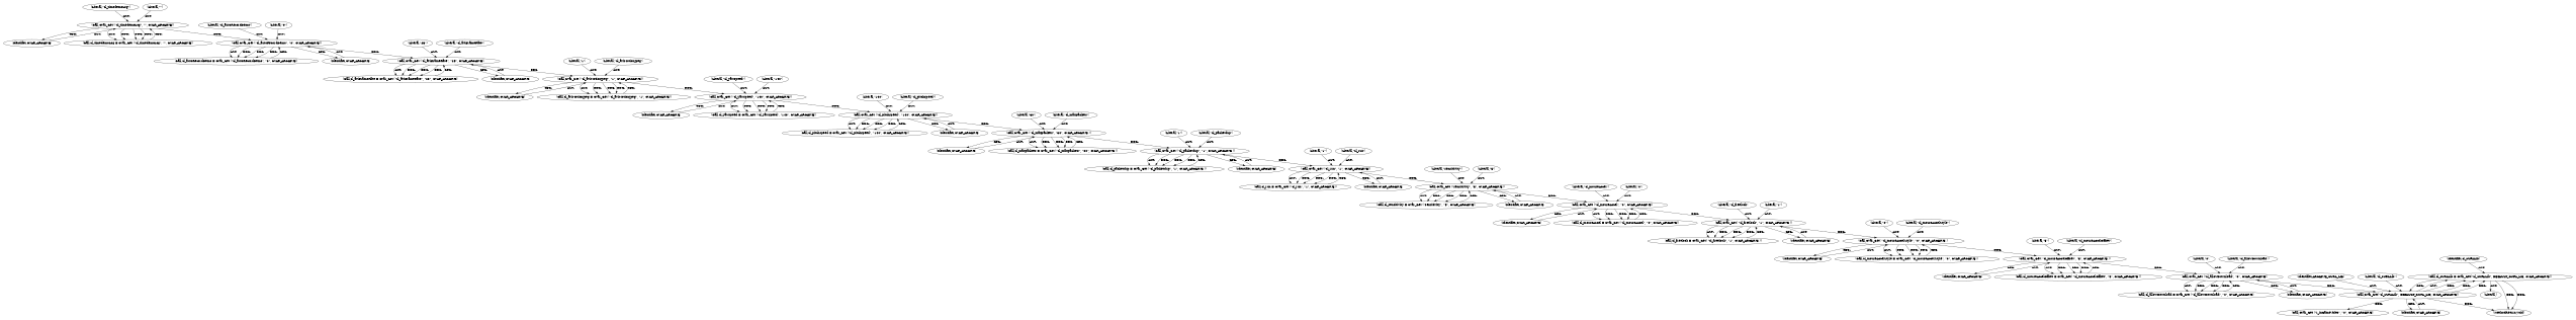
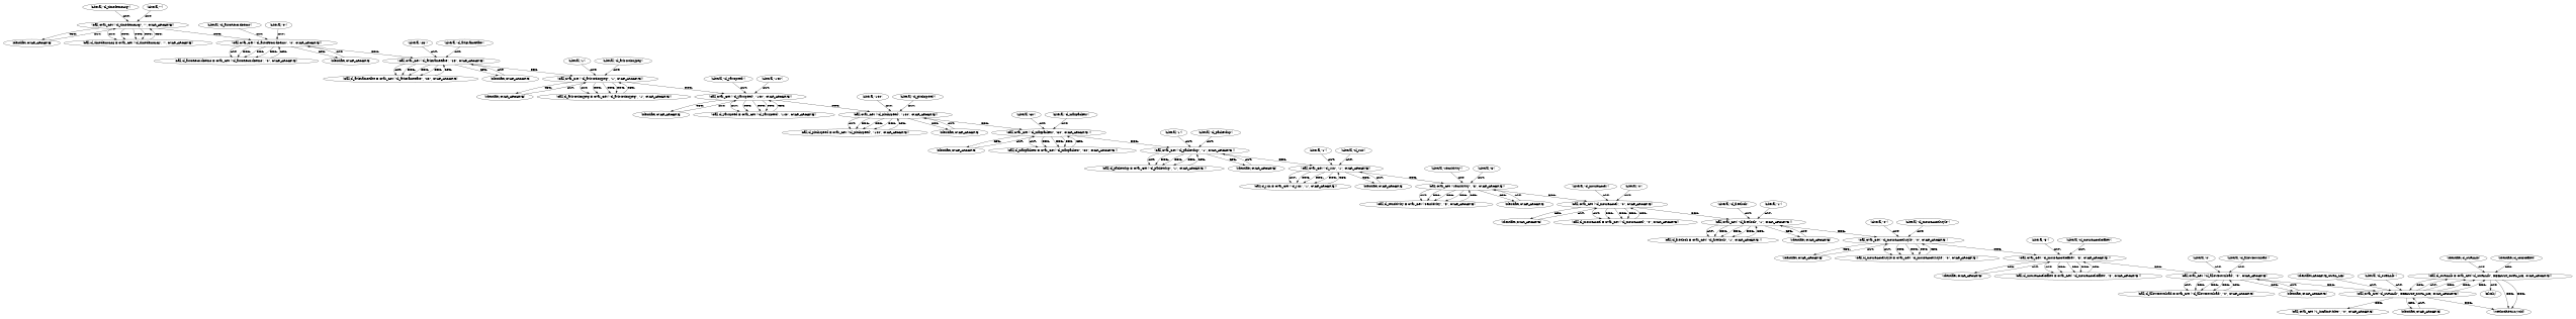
  digraph {
    n1 [label="(Call,cl_cURLLib = Cvar_Get(\"cl_cURLLib\", DEFAULT_CURL_LIB, CVAR_ARCHIVE))"]
    n2 [label="(Call,Cvar_Get(\"cl_cURLLib\", DEFAULT_CURL_LIB, CVAR_ARCHIVE))"]
-   n3 [label="(Literal,)"]
+   n3 [label="(Block,)"]
    n4 [label="(MethodReturn,void)"]
    n5 [label="(Call,Cvar_Get (\"r_inGameVideo\", \"0\", CVAR_ARCHIVE))"]
    n6 [label="(Identifier,CVAR_ARCHIVE)"]
    n7 [label="(Call,Cvar_Get (\"cl_allowDownload\", \"0\", CVAR_ARCHIVE))"]
    n8 [label="(Call,cl_allowDownload = Cvar_Get (\"cl_allowDownload\", \"0\", CVAR_ARCHIVE))"]
    n9 [label="(Identifier,CVAR_ARCHIVE)"]
    n10 [label="(Call,Cvar_Get( \"cl_mouseAccelOffset\", \"5\", CVAR_ARCHIVE ))"]
    n11 [label="(Identifier,CVAR_ARCHIVE)"]
    n12 [label="(Call,cl_mouseAccelOffset = Cvar_Get( \"cl_mouseAccelOffset\", \"5\", CVAR_ARCHIVE ))"]
    n13 [label="(Call,Cvar_Get( \"cl_mouseAccelStyle\", \"0\", CVAR_ARCHIVE ))"]
    n14 [label="(Identifier,CVAR_ARCHIVE)"]
    n15 [label="(Call,cl_mouseAccelStyle = Cvar_Get( \"cl_mouseAccelStyle\", \"0\", CVAR_ARCHIVE ))"]
    n16 [label="(Call,Cvar_Get( \"cl_freelook\", \"1\", CVAR_ARCHIVE ))"]
    n17 [label="(Call,cl_freelook = Cvar_Get( \"cl_freelook\", \"1\", CVAR_ARCHIVE ))"]
    n18 [label="(Identifier,CVAR_ARCHIVE)"]
    n19 [label="(Call,Cvar_Get (\"cl_mouseAccel\", \"0\", CVAR_ARCHIVE))"]
    n20 [label="(Identifier,CVAR_ARCHIVE)"]
    n21 [label="(Call,cl_mouseAccel = Cvar_Get (\"cl_mouseAccel\", \"0\", CVAR_ARCHIVE))"]
    n22 [label="(Call,Cvar_Get (\"sensitivity\", \"5\", CVAR_ARCHIVE))"]
    n23 [label="(Call,cl_sensitivity = Cvar_Get (\"sensitivity\", \"5\", CVAR_ARCHIVE))"]
    n24 [label="(Identifier,CVAR_ARCHIVE)"]
    n25 [label="(Call,Cvar_Get (\"cl_run\", \"1\", CVAR_ARCHIVE))"]
    n26 [label="(Call,cl_run = Cvar_Get (\"cl_run\", \"1\", CVAR_ARCHIVE))"]
    n27 [label="(Identifier,CVAR_ARCHIVE)"]
    n28 [label="(Call,Cvar_Get (\"cl_packetdup\", \"1\", CVAR_ARCHIVE ))"]
    n29 [label="(Call,cl_packetdup = Cvar_Get (\"cl_packetdup\", \"1\", CVAR_ARCHIVE ))"]
    n30 [label="(Identifier,CVAR_ARCHIVE)"]
    n31 [label="(Call,Cvar_Get (\"cl_maxpackets\", \"30\", CVAR_ARCHIVE ))"]
    n32 [label="(Identifier,CVAR_ARCHIVE)"]
    n33 [label="(Call,cl_maxpackets = Cvar_Get (\"cl_maxpackets\", \"30\", CVAR_ARCHIVE ))"]
    n34 [label="(Call,Cvar_Get (\"cl_pitchspeed\", \"140\", CVAR_ARCHIVE))"]
    n35 [label="(Call,cl_pitchspeed = Cvar_Get (\"cl_pitchspeed\", \"140\", CVAR_ARCHIVE))"]
    n36 [label="(Identifier,CVAR_ARCHIVE)"]
    n37 [label="(Call,Cvar_Get (\"cl_yawspeed\", \"140\", CVAR_ARCHIVE))"]
    n38 [label="(Identifier,CVAR_ARCHIVE)"]
    n39 [label="(Call,cl_yawspeed = Cvar_Get (\"cl_yawspeed\", \"140\", CVAR_ARCHIVE))"]
    n40 [label="(Call,Cvar_Get (\"cl_aviMotionJpeg\", \"1\", CVAR_ARCHIVE))"]
    n41 [label="(Identifier,CVAR_ARCHIVE)"]
    n42 [label="(Call,cl_aviMotionJpeg = Cvar_Get (\"cl_aviMotionJpeg\", \"1\", CVAR_ARCHIVE))"]
    n43 [label="(Call,Cvar_Get (\"cl_aviFrameRate\", \"25\", CVAR_ARCHIVE))"]
    n44 [label="(Call,cl_aviFrameRate = Cvar_Get (\"cl_aviFrameRate\", \"25\", CVAR_ARCHIVE))"]
    n45 [label="(Identifier,CVAR_ARCHIVE)"]
    n46 [label="(Call,Cvar_Get (\"cl_autoRecordDemo\", \"0\", CVAR_ARCHIVE))"]
    n47 [label="(Call,cl_autoRecordDemo = Cvar_Get (\"cl_autoRecordDemo\", \"0\", CVAR_ARCHIVE))"]
    n48 [label="(Identifier,CVAR_ARCHIVE)"]
    n49 [label="(Call,Cvar_Get (\"cl_timedemoLog\", \"\", CVAR_ARCHIVE))"]
    n50 [label="(Identifier,CVAR_ARCHIVE)"]
    n51 [label="(Call,cl_timedemoLog = Cvar_Get (\"cl_timedemoLog\", \"\", CVAR_ARCHIVE))"]
    n52 [label="(Literal,\"1\")"]
    n53 [label="(Literal,\"cl_autoRecordDemo\")"]
    n54 [label="(Literal,\"cl_yawspeed\")"]
    n55 [label="(Literal,\"5\")"]
    n56 [label="(Literal,\"cl_timedemoLog\")"]
    n57 [label="(Literal,\"\")"]
    n58 [label="(Literal,\"0\")"]
    n59 [label="(Literal,\"sensitivity\")"]
    n60 [label="(Literal,\"cl_freelook\")"]
    n61 [label="(Literal,\"25\")"]
    n62 [label="(Literal,\"30\")"]
    n63 [label="(Literal,\"cl_mouseAccelOffset\")"]
    n64 [label="(Literal,\"1\")"]
    n65 [label="(Literal,\"cl_run\")"]
    n66 [label="(Literal,\"140\")"]
    n67 [label="(Literal,\"1\")"]
    n68 [label="(Literal,\"1\")"]
    n69 [label="(Literal,\"cl_aviFrameRate\")"]
    n70 [label="(Literal,\"140\")"]
    n71 [label="(Literal,\"5\")"]
    n72 [label="(Literal,\"0\")"]
    n73 [label="(Literal,\"0\")"]
    n74 [label="(Identifier,ARCHIVE_CURL_LIB)"]
    n75 [label="(Literal,\"cl_cURLLib\")"]
    n76 [label="(Literal,\"cl_allowDownload\")"]
    n77 [label="(Literal,\"cl_aviMotionJpeg\")"]
    n78 [label="(Literal,\"cl_mouseAccel\")"]
    n79 [label="(Identifier,cl_cURLLib)"]
    n80 [label="(Literal,\"0\")"]
+   n81 [label="(Identifier,cl_conXOffset)"]
    n82 [label="(Literal,\"cl_mouseAccelStyle\")"]
    n83 [label="(Literal,\"cl_pitchspeed\")"]
    n84 [label="(Literal,\"cl_packetdup\")"]
    n85 [label="(Literal,\"cl_maxpackets\")"]
    n1 -> n2 [label="CFG: "]
    n1 -> n3 [label="AST: "]
    n1 -> n4 [label="DDG: "]
    n1 -> n4 [label="DDG: "]
    n2 -> n1 [label="AST: "]
    n2 -> n1 [label="DDG: "]
    n2 -> n1 [label="DDG: "]
    n2 -> n1 [label="DDG: "]
    n2 -> n4 [label="DDG: "]
    n2 -> n5 [label="DDG: "]
    n2 -> n6 [label="CFG: "]
    n6 -> n2 [label="AST: "]
    n7 -> n2 [label="DDG: "]
    n7 -> n8 [label="AST: "]
    n7 -> n8 [label="DDG: "]
    n7 -> n8 [label="DDG: "]
    n7 -> n8 [label="DDG: "]
    n7 -> n9 [label="CFG: "]
    n8 -> n7 [label="CFG: "]
    n9 -> n7 [label="AST: "]
    n10 -> n7 [label="DDG: "]
    n10 -> n11 [label="CFG: "]
    n10 -> n12 [label="AST: "]
    n10 -> n12 [label="DDG: "]
    n10 -> n12 [label="DDG: "]
    n10 -> n12 [label="DDG: "]
    n11 -> n10 [label="AST: "]
    n12 -> n10 [label="CFG: "]
    n13 -> n10 [label="DDG: "]
    n13 -> n14 [label="CFG: "]
    n13 -> n15 [label="AST: "]
    n13 -> n15 [label="DDG: "]
    n13 -> n15 [label="DDG: "]
    n13 -> n15 [label="DDG: "]
    n14 -> n13 [label="AST: "]
    n15 -> n13 [label="CFG: "]
    n16 -> n13 [label="DDG: "]
    n16 -> n17 [label="AST: "]
    n16 -> n17 [label="DDG: "]
    n16 -> n17 [label="DDG: "]
    n16 -> n17 [label="DDG: "]
    n16 -> n18 [label="CFG: "]
    n17 -> n16 [label="CFG: "]
    n18 -> n16 [label="AST: "]
    n19 -> n16 [label="DDG: "]
    n19 -> n20 [label="CFG: "]
    n19 -> n21 [label="AST: "]
    n19 -> n21 [label="DDG: "]
    n19 -> n21 [label="DDG: "]
    n19 -> n21 [label="DDG: "]
    n20 -> n19 [label="AST: "]
    n21 -> n19 [label="CFG: "]
    n22 -> n19 [label="DDG: "]
    n22 -> n23 [label="AST: "]
    n22 -> n23 [label="DDG: "]
    n22 -> n23 [label="DDG: "]
    n22 -> n23 [label="DDG: "]
    n22 -> n24 [label="CFG: "]
    n23 -> n22 [label="CFG: "]
    n24 -> n22 [label="AST: "]
    n25 -> n22 [label="DDG: "]
    n25 -> n26 [label="AST: "]
    n25 -> n26 [label="DDG: "]
    n25 -> n26 [label="DDG: "]
    n25 -> n26 [label="DDG: "]
    n25 -> n27 [label="CFG: "]
    n26 -> n25 [label="CFG: "]
    n27 -> n25 [label="AST: "]
    n28 -> n25 [label="DDG: "]
    n28 -> n29 [label="AST: "]
    n28 -> n29 [label="DDG: "]
    n28 -> n29 [label="DDG: "]
    n28 -> n29 [label="DDG: "]
    n28 -> n30 [label="CFG: "]
    n29 -> n28 [label="CFG: "]
    n30 -> n28 [label="AST: "]
    n31 -> n28 [label="DDG: "]
    n31 -> n32 [label="CFG: "]
    n31 -> n33 [label="AST: "]
    n31 -> n33 [label="DDG: "]
    n31 -> n33 [label="DDG: "]
    n31 -> n33 [label="DDG: "]
    n32 -> n31 [label="AST: "]
    n33 -> n31 [label="CFG: "]
    n34 -> n31 [label="DDG: "]
    n34 -> n35 [label="AST: "]
    n34 -> n35 [label="DDG: "]
    n34 -> n35 [label="DDG: "]
    n34 -> n35 [label="DDG: "]
    n34 -> n36 [label="CFG: "]
    n35 -> n34 [label="CFG: "]
    n36 -> n34 [label="AST: "]
    n37 -> n34 [label="DDG: "]
    n37 -> n38 [label="CFG: "]
    n37 -> n39 [label="AST: "]
    n37 -> n39 [label="DDG: "]
    n37 -> n39 [label="DDG: "]
    n37 -> n39 [label="DDG: "]
    n38 -> n37 [label="AST: "]
    n39 -> n37 [label="CFG: "]
    n40 -> n37 [label="DDG: "]
    n40 -> n41 [label="CFG: "]
    n40 -> n42 [label="AST: "]
    n40 -> n42 [label="DDG: "]
    n40 -> n42 [label="DDG: "]
    n40 -> n42 [label="DDG: "]
    n41 -> n40 [label="AST: "]
    n42 -> n40 [label="CFG: "]
    n43 -> n40 [label="DDG: "]
    n43 -> n44 [label="AST: "]
    n43 -> n44 [label="DDG: "]
    n43 -> n44 [label="DDG: "]
    n43 -> n44 [label="DDG: "]
    n43 -> n45 [label="CFG: "]
    n44 -> n43 [label="CFG: "]
    n45 -> n43 [label="AST: "]
    n46 -> n43 [label="DDG: "]
    n46 -> n47 [label="AST: "]
    n46 -> n47 [label="DDG: "]
    n46 -> n47 [label="DDG: "]
    n46 -> n47 [label="DDG: "]
    n46 -> n48 [label="CFG: "]
    n47 -> n46 [label="CFG: "]
    n48 -> n46 [label="AST: "]
    n49 -> n46 [label="DDG: "]
    n49 -> n50 [label="CFG: "]
    n49 -> n51 [label="AST: "]
    n49 -> n51 [label="DDG: "]
    n49 -> n51 [label="DDG: "]
    n49 -> n51 [label="DDG: "]
    n50 -> n49 [label="AST: "]
    n51 -> n49 [label="CFG: "]
    n52 -> n25 [label="AST: "]
    n53 -> n46 [label="AST: "]
    n54 -> n37 [label="AST: "]
    n55 -> n10 [label="AST: "]
    n56 -> n49 [label="AST: "]
    n57 -> n49 [label="AST: "]
    n58 -> n13 [label="AST: "]
    n59 -> n22 [label="AST: "]
    n60 -> n16 [label="AST: "]
    n61 -> n43 [label="AST: "]
    n62 -> n31 [label="AST: "]
    n63 -> n10 [label="AST: "]
    n64 -> n40 [label="AST: "]
    n65 -> n25 [label="AST: "]
    n66 -> n37 [label="AST: "]
    n67 -> n28 [label="AST: "]
    n68 -> n16 [label="AST: "]
    n69 -> n43 [label="AST: "]
    n70 -> n34 [label="AST: "]
    n71 -> n22 [label="AST: "]
    n72 -> n46 [label="AST: "]
    n73 -> n7 [label="AST: "]
    n74 -> n2 [label="AST: "]
    n75 -> n2 [label="AST: "]
    n76 -> n7 [label="AST: "]
    n77 -> n40 [label="AST: "]
    n78 -> n19 [label="AST: "]
    n79 -> n1 [label="AST: "]
    n80 -> n19 [label="AST: "]
+   n81 -> n1 [label="CFG: "]
    n82 -> n13 [label="AST: "]
    n83 -> n34 [label="AST: "]
    n84 -> n28 [label="AST: "]
    n85 -> n31 [label="AST: "]
  }
